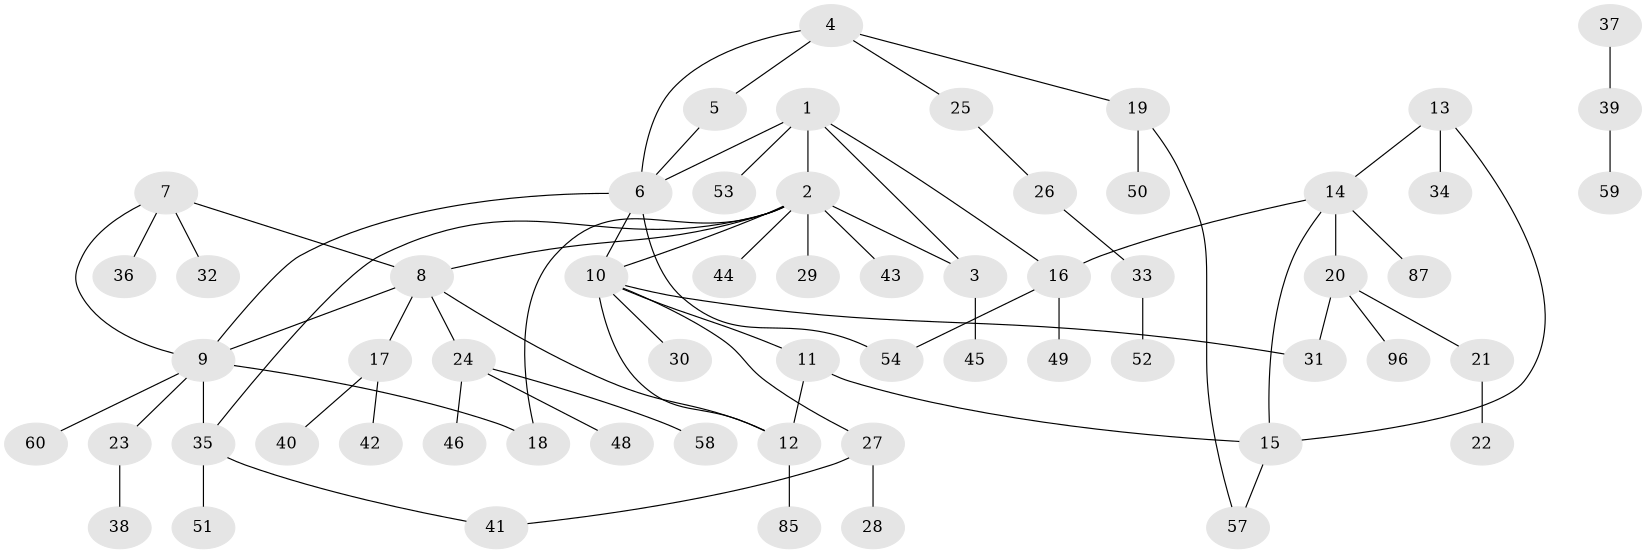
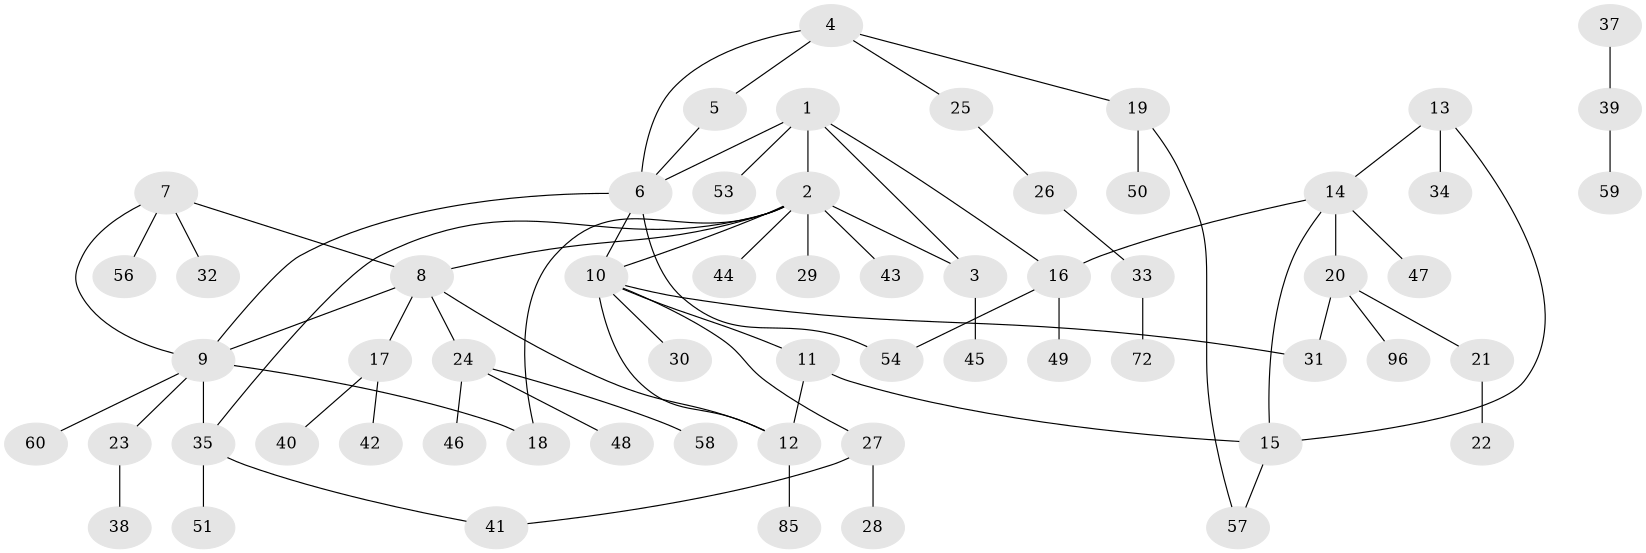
  graph {
    node [color=gray90 style=filled]
    1
    2
    3
    6
    16
    53
    8
    10
    18
    29
    35
    43
    44
    45
    9
    54
    14
    15
    20
-   47 [label=87]
+   47
    49
    12
    17
    24
    11
    27
    30
    31
    41
    51
    4
    5
    19
    25
    57
    50
    26
    23
    60
    7
    32
-   36
+   36 [label=56]
    n43 [label=85]
    40
    42
    46
    48
    58
    38
    28
    37
    39
    13
    34
    21
    n56 [label=96]
    22
    33
-   52
+   52 [label=72]
    59
    1 -- 2
    1 -- 3
    1 -- 6
    1 -- 16
    1 -- 53
    2 -- 3
    2 -- 8
    2 -- 10
    2 -- 18
    2 -- 29
    2 -- 35
    2 -- 43
    2 -- 44
    3 -- 45
    6 -- 10
    6 -- 9
    6 -- 54
    16 -- 54
    16 -- 49
    8 -- 9
    8 -- 12
    8 -- 17
    8 -- 24
    10 -- 12
    10 -- 11
    10 -- 27
    10 -- 30
    10 -- 31
    35 -- 41
    35 -- 51
    9 -- 18
    9 -- 35
    9 -- 23
    9 -- 60
    14 -- 16
    14 -- 15
    14 -- 20
    14 -- 47
    15 -- 57
    20 -- 31
    20 -- 21
    20 -- n56
    12 -- n43
    17 -- 40
    17 -- 42
    24 -- 46
    24 -- 48
    24 -- 58
    11 -- 15
    11 -- 12
    27 -- 41
    27 -- 28
    4 -- 6
    4 -- 5
    4 -- 19
    4 -- 25
    5 -- 6
    19 -- 57
    19 -- 50
    25 -- 26
    26 -- 33
    23 -- 38
    7 -- 8
    7 -- 9
    7 -- 32
    7 -- 36
    37 -- 39
    39 -- 59
    13 -- 14
    13 -- 15
    13 -- 34
    21 -- 22
    33 -- 52
  }
